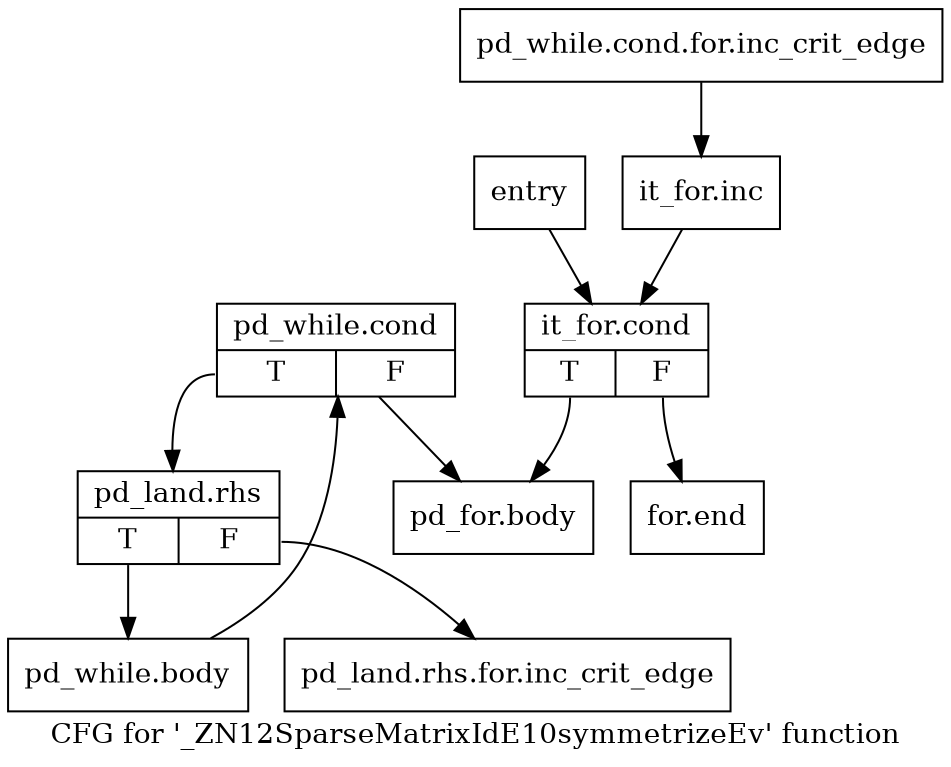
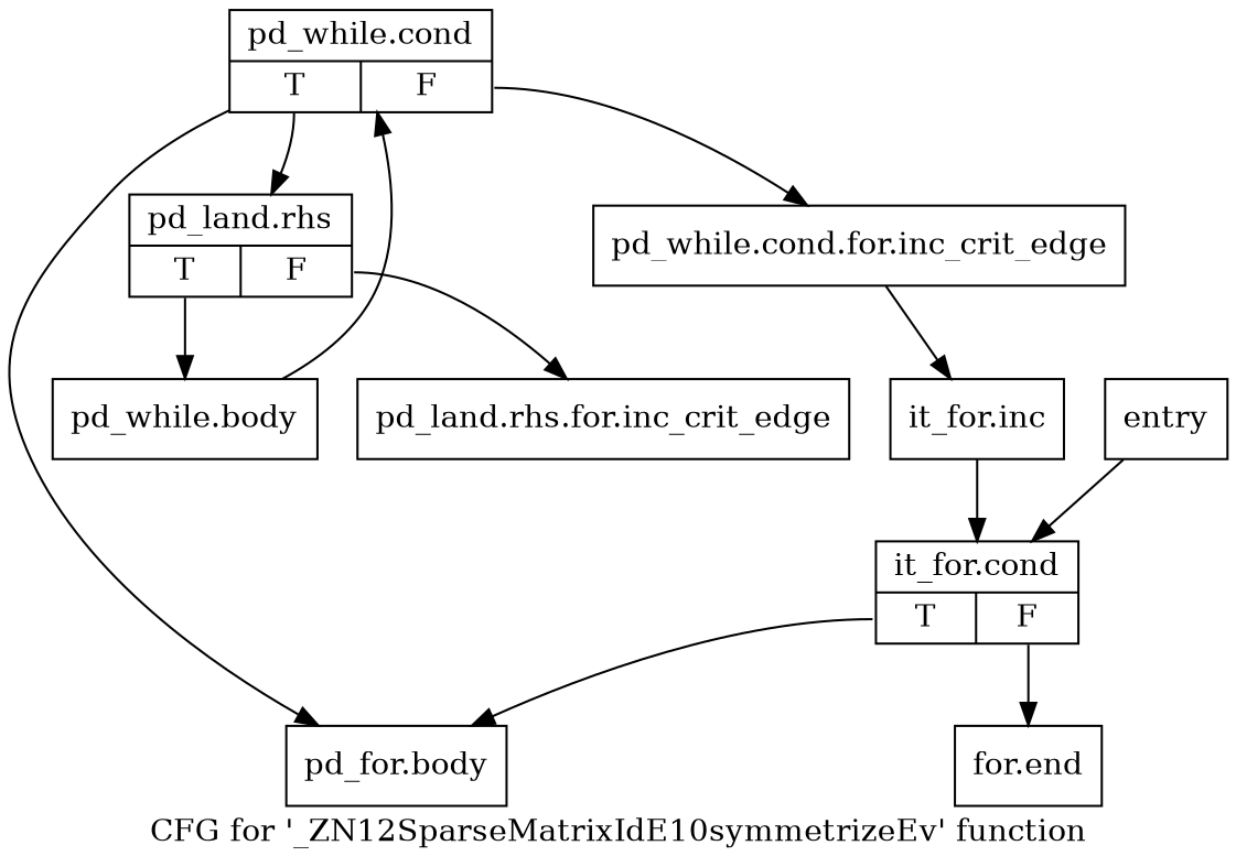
  digraph {
    label="CFG for '_ZN12SparseMatrixIdE10symmetrizeEv' function"
    node [shape=record]
    n1 [label="{entry}"]
    n2 [label="{it_for.cond|{<s0>T|<s1>F}}"]
    n3 [label="{pd_for.body}"]
    n4 [label="{for.end}"]
    n5 [label="{pd_while.cond|{<s0>T|<s1>F}}"]
    n6 [label="{pd_land.rhs|{<s0>T|<s1>F}}"]
    n7 [label="{pd_while.cond.for.inc_crit_edge}"]
    n8 [label="{pd_while.body}"]
    n9 [label="{pd_land.rhs.for.inc_crit_edge}"]
    n10 [label="{it_for.inc}"]
    n1 -> n2
    n2 -> n3 [tailport=s0]
    n2 -> n4 [tailport=s1]
    n5 -> n3
    n5 -> n6 [tailport=s0]
+   n5 -> n7 [tailport=s1]
    n6 -> n8 [tailport=s0]
    n6 -> n9 [tailport=s1]
    n7 -> n10
    n8 -> n5
    n10 -> n2
  }
